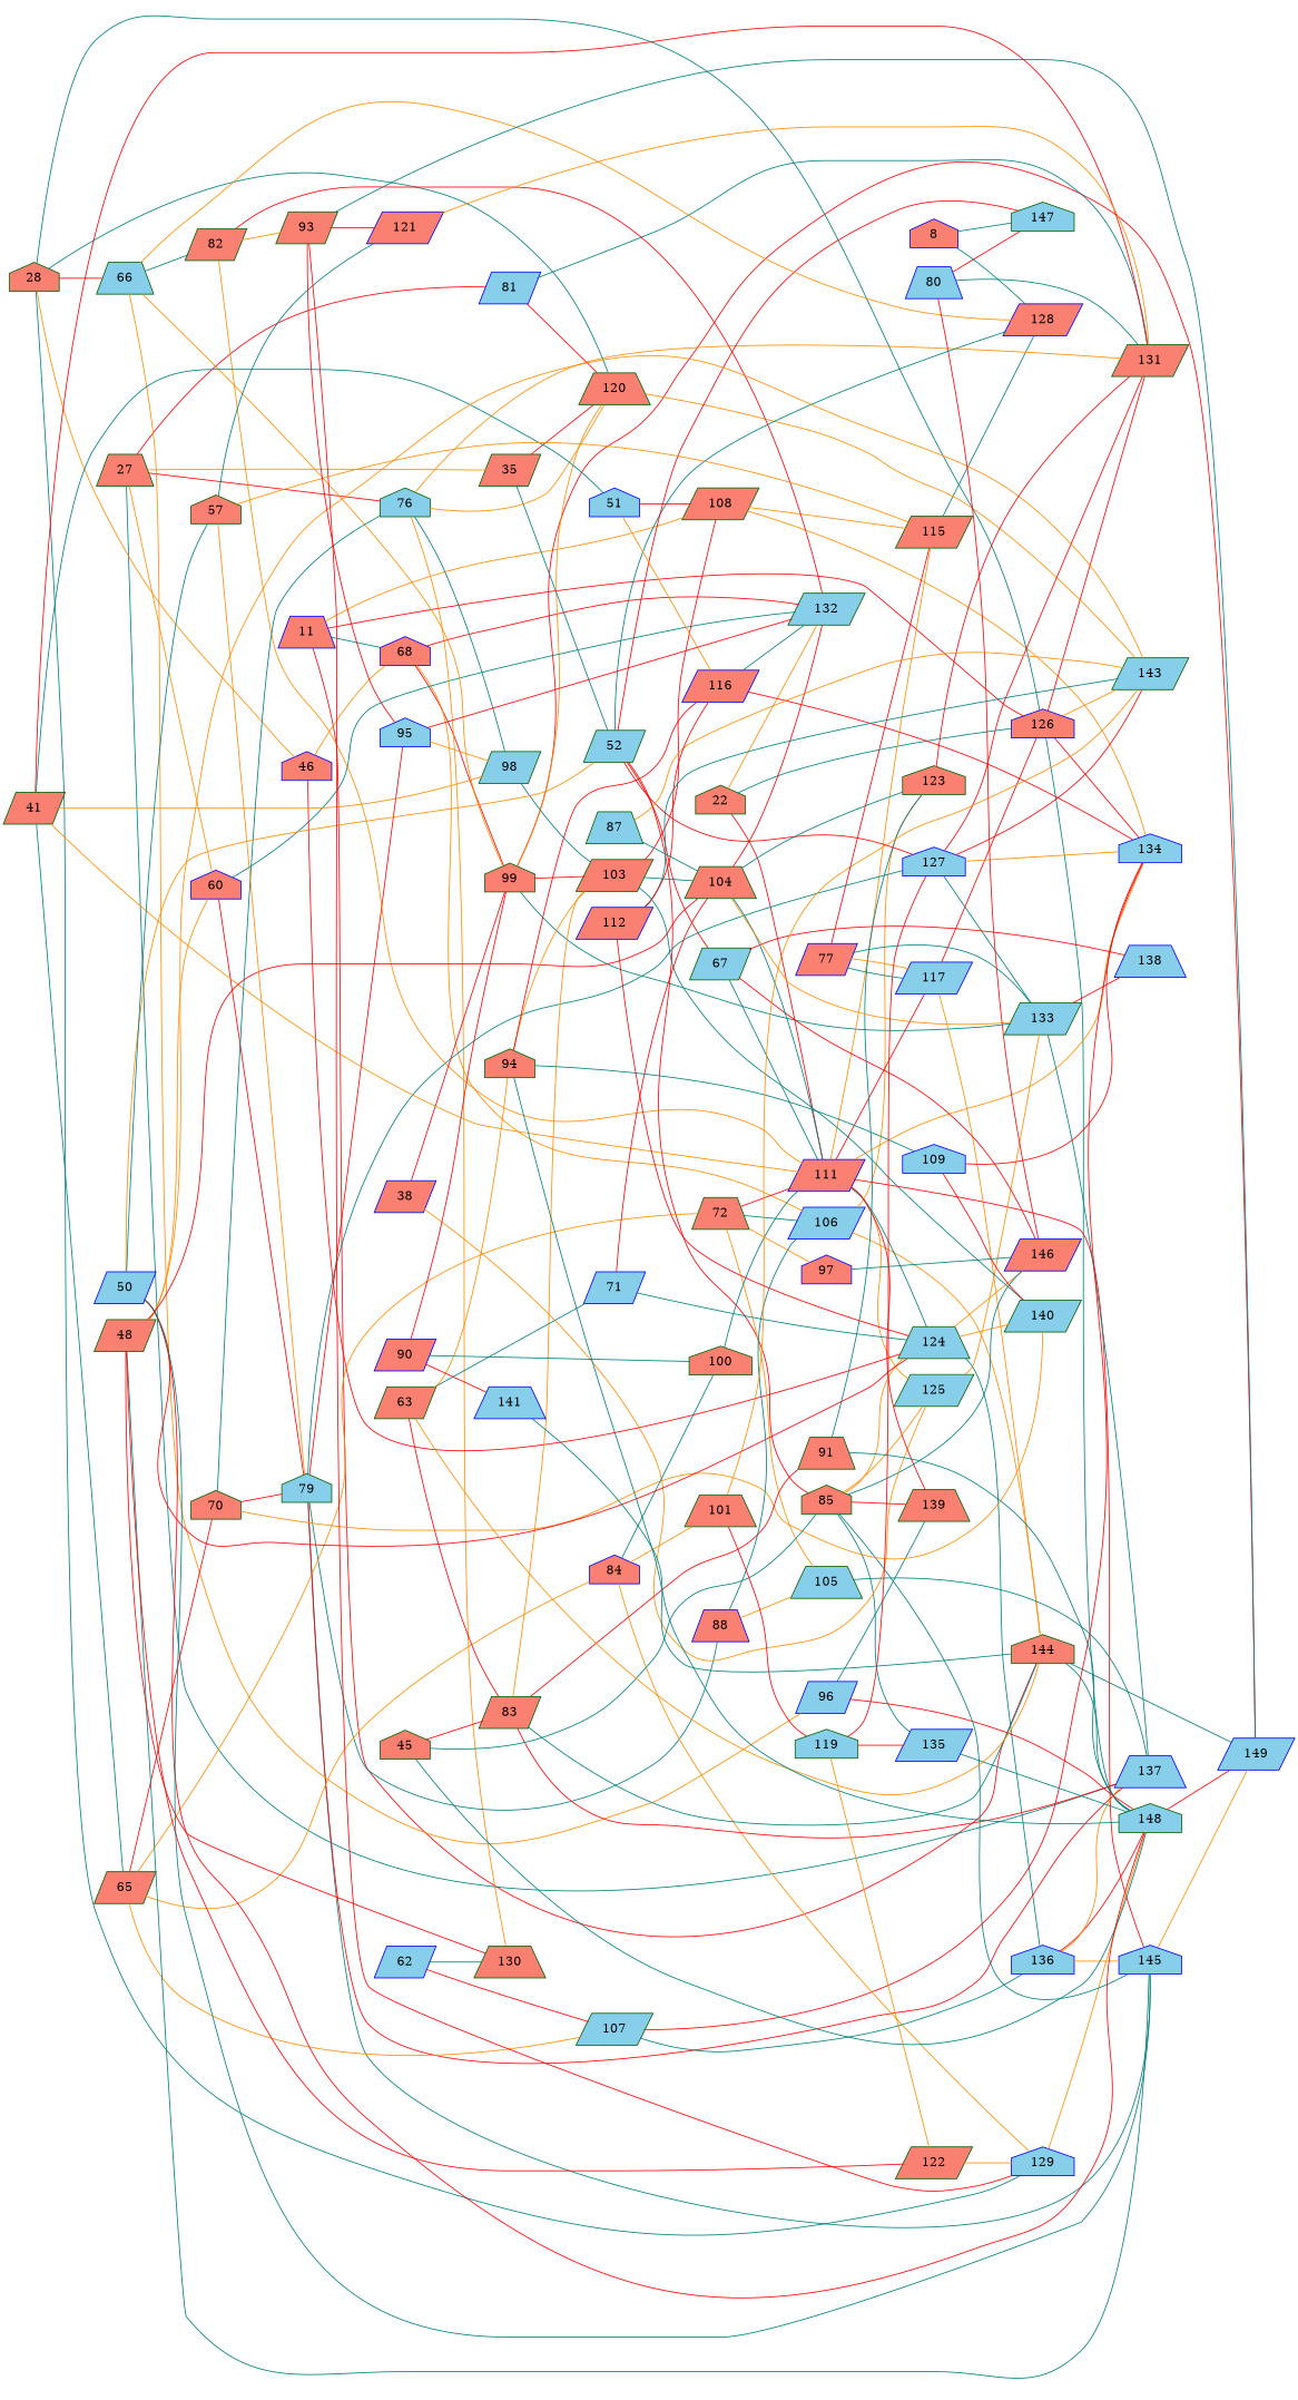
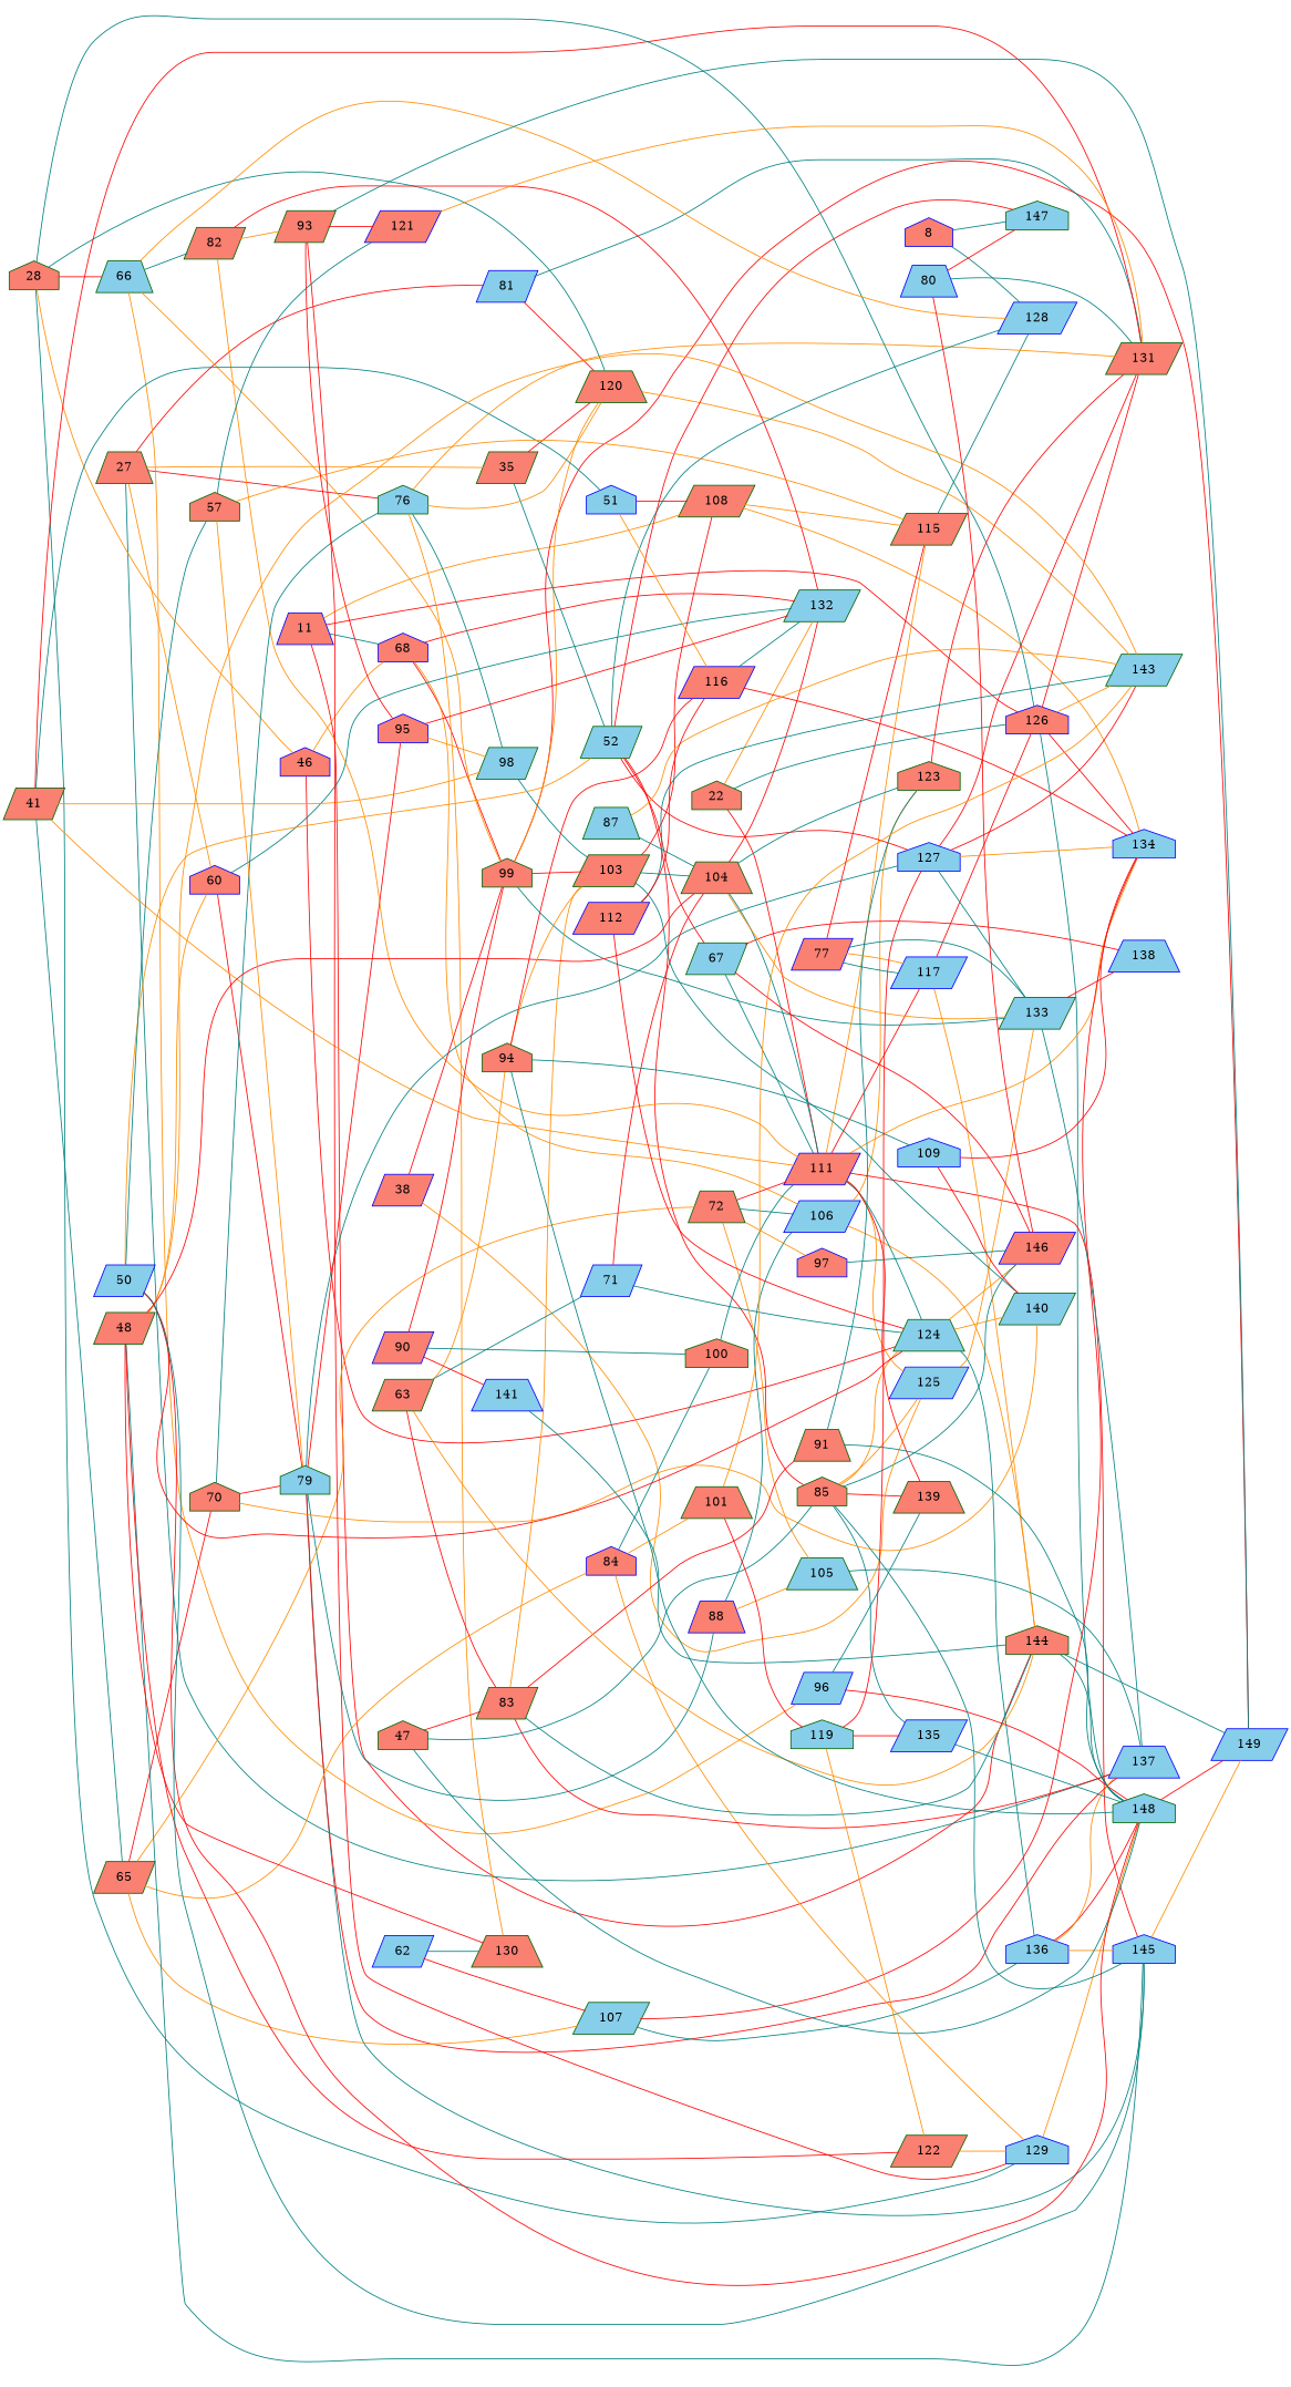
  graph {
    rankdir=LR
    node [color=darkgreen fillcolor=salmon shape=parallelogram style=filled]
    edge [color=red]
    8 [color=blue shape=house]
-   128 [color=blue]
+   128 [color=blue fillcolor=skyblue]
    147 [fillcolor=skyblue shape=house]
    11 [color=blue shape=trapezium]
    68 [color=blue shape=house]
    108 [super="+74"]
    126 [color=blue shape=house super="+45"]
    144 [shape=house super="+49"]
    132 [fillcolor=skyblue super="+118"]
    99 [shape=house super="+75"]
    106 [color=blue fillcolor=skyblue super="+29"]
    115 [super="+114"]
    134 [color=blue fillcolor=skyblue shape=house super="+102"]
    131 [super="+64+61"]
    148 [fillcolor=skyblue shape=house super="+110"]
    143 [fillcolor=skyblue super="+113"]
    149 [color=blue fillcolor=skyblue super="+142"]
    22 [shape=house super="+19"]
    111 [color=blue super="+31+59"]
-   125 [fillcolor=skyblue]
+   125 [color=blue fillcolor=skyblue]
    124 [fillcolor=skyblue shape=trapezium super="+26+25+89"]
    145 [color=blue fillcolor=skyblue shape=house super="+86"]
    117 [color=blue fillcolor=skyblue super="+40"]
    139 [shape=trapezium]
    27 [shape=trapezium]
    35
    60 [color=blue shape=house]
    76 [fillcolor=skyblue shape=house super="+56"]
    81 [color=blue fillcolor=skyblue]
    137 [color=blue fillcolor=skyblue shape=trapezium super="+92"]
    120 [shape=trapezium super="+3+78"]
    52 [fillcolor=skyblue super="+10"]
    79 [fillcolor=skyblue shape=house super="+23"]
    98 [fillcolor=skyblue]
    130 [shape=trapezium]
    28 [shape=house]
    46 [color=blue shape=house]
    66 [fillcolor=skyblue shape=trapezium super="+58"]
    129 [color=blue fillcolor=skyblue shape=house super="+5"]
    82
    96 [color=blue fillcolor=skyblue]
    85 [shape=house super="+6+73+53"]
    67 [fillcolor=skyblue]
    127 [color=blue fillcolor=skyblue shape=house super="+44+42+12"]
    133 [fillcolor=skyblue super="+37"]
    103 [super="+17+39"]
    38 [color=blue]
    41
    51 [color=blue fillcolor=skyblue shape=house]
    65 [super="+18"]
    116 [color=blue super="+32"]
    107 [fillcolor=skyblue]
    70 [shape=house]
    72 [shape=trapezium]
    84 [color=blue shape=house]
    146 [color=blue super="+55"]
    140 [fillcolor=skyblue]
    136 [color=blue fillcolor=skyblue shape=house super="+69"]
    83 [super="+9"]
    91 [shape=trapezium]
-   47 [shape=house label=45]
+   47 [shape=house]
    135 [color=blue fillcolor=skyblue super="+30"]
    48 [super="+33"]
    104 [shape=trapezium super="+14+21"]
    122
    123 [shape=house]
    50 [color=blue fillcolor=skyblue super="+7"]
    57 [shape=house]
    121 [color=blue super="+54"]
    138 [color=blue fillcolor=skyblue shape=trapezium]
    88 [color=blue shape=trapezium super="+4"]
-   95 [color=blue fillcolor=skyblue shape=house]
+   95 [color=blue shape=house]
    62 [color=blue fillcolor=skyblue]
    63
    71 [color=blue fillcolor=skyblue]
    94 [shape=house]
    109 [color=blue fillcolor=skyblue shape=house]
    97 [color=blue shape=house]
    105 [fillcolor=skyblue shape=trapezium]
    100 [shape=house]
    101 [shape=trapezium]
    93
    77 [color=blue]
    80 [color=blue fillcolor=skyblue shape=trapezium]
    119 [fillcolor=skyblue shape=house]
    87 [fillcolor=skyblue shape=trapezium]
    90 [color=blue]
    141 [color=blue fillcolor=skyblue shape=trapezium]
    112 [color=blue]
    8 -- 128 [color=teal]
    8 -- 147 [color=teal]
    11 -- 68 [color=teal]
    11 -- 108 [color=darkorange weight=2]
    11 -- 126
    11 -- 144 [weight=2]
    68 -- 132 [weight=2]
    68 -- 99 [weight=2]
    68 -- 106 [color=darkorange]
    108 -- 115 [color=darkorange]
    108 -- 134 [color=darkorange]
    126 -- 134 [weight=2]
    126 -- 131
    126 -- 148 [color=teal weight=2]
    126 -- 143 [color=darkorange]
    144 -- 148 [color=teal]
    144 -- 149 [color=teal]
    99 -- 149
    99 -- 120 [color=darkorange]
    99 -- 133 [color=teal]
    99 -- 103
    106 -- 144 [color=darkorange]
    106 -- 123 [color=darkorange]
    115 -- 128 [color=teal]
    148 -- 149
    22 -- 126 [color=teal]
    22 -- 132 [color=darkorange]
    22 -- 111
    111 -- 115 [color=darkorange]
    111 -- 134 [color=darkorange]
    111 -- 125 [color=darkorange]
    111 -- 124 [color=teal]
    111 -- 145 [weight=2]
    111 -- 117
    111 -- 139
    125 -- 133 [color=darkorange]
    124 -- 146 [color=darkorange weight=2]
    124 -- 140 [color=darkorange]
    124 -- 136 [color=teal]
    145 -- 149 [color=darkorange weight=2]
    117 -- 126
    117 -- 144 [color=darkorange]
    27 -- 35 [color=darkorange]
    27 -- 60 [color=darkorange]
    27 -- 76
    27 -- 81
    27 -- 137 [color=teal]
    35 -- 120
    35 -- 52 [color=teal]
    60 -- 132 [color=teal]
    60 -- 79
    76 -- 131 [color=darkorange]
    76 -- 120 [color=darkorange weight=2]
    76 -- 98 [color=teal]
    76 -- 130 [color=darkorange]
    81 -- 131 [color=teal]
    81 -- 120
    120 -- 143 [color=darkorange weight=2]
    52 -- 128 [color=teal]
    52 -- 147 [weight=2]
    52 -- 85
    52 -- 67 [weight=2]
    52 -- 127
    79 -- 145 [color=teal]
    79 -- 137 [weight=2]
    79 -- 127 [color=teal]
    79 -- 88 [color=teal]
    79 -- 95
    98 -- 103 [color=teal]
    28 -- 126 [color=teal]
    28 -- 120 [color=teal]
    28 -- 46 [color=darkorange]
    28 -- 66
    28 -- 129 [color=teal]
    46 -- 68 [color=darkorange]
    46 -- 124
    66 -- 128 [color=darkorange]
    66 -- 99 [color=darkorange]
    66 -- 82 [color=teal]
    66 -- 96 [color=darkorange]
    129 -- 148 [color=darkorange]
    82 -- 132
    82 -- 111 [color=darkorange]
    82 -- 93 [color=darkorange]
    96 -- 148
    96 -- 139 [color=teal]
    85 -- 125 [color=darkorange weight=2]
    85 -- 124 [color=darkorange weight=3]
    85 -- 145 [color=teal]
    85 -- 139
    85 -- 146 [color=teal]
    85 -- 135 [color=teal]
    67 -- 111 [color=teal]
    67 -- 146 [weight=2]
    67 -- 138
    127 -- 134 [color=darkorange]
    127 -- 131 [weight=2]
    127 -- 143 [weight=2]
    127 -- 133 [color=teal]
    133 -- 137 [color=teal]
    133 -- 138
    103 -- 108 [weight=2]
    103 -- 140 [color=teal]
    103 -- 104 [color=teal]
    38 -- 99
    38 -- 125 [color=darkorange]
    41 -- 131
    41 -- 111 [color=darkorange]
    41 -- 98 [color=darkorange]
    41 -- 51 [color=teal]
    41 -- 65 [color=teal]
    51 -- 108
    51 -- 116 [color=darkorange]
    65 -- 107 [color=darkorange]
    65 -- 70
    65 -- 72 [color=darkorange]
    65 -- 84 [color=darkorange]
    116 -- 132 [color=teal]
    116 -- 134
    107 -- 134
    107 -- 136 [color=teal]
    70 -- 76 [color=teal]
    70 -- 79
    70 -- 140 [color=darkorange]
    72 -- 106 [color=teal]
    72 -- 111
    72 -- 97 [color=darkorange]
    72 -- 105 [color=darkorange]
    84 -- 129 [color=darkorange]
    84 -- 100 [color=teal]
    84 -- 101 [color=darkorange]
    136 -- 148
    136 -- 145 [color=darkorange]
    136 -- 137 [color=darkorange]
    83 -- 144 [color=teal]
    83 -- 137
    83 -- 103 [color=darkorange]
    83 -- 91
    91 -- 148 [color=teal]
    91 -- 123 [color=teal]
    47 -- 148 [color=teal]
    47 -- 85 [color=teal]
    47 -- 83
    135 -- 148 [color=teal]
    48 -- 143 [color=darkorange]
    48 -- 145 [color=teal]
    48 -- 60 [color=darkorange]
    48 -- 130
    48 -- 104 [weight=2]
    48 -- 122
    104 -- 132
    104 -- 111 [color=teal weight=2]
    104 -- 133 [color=darkorange]
    104 -- 123 [color=teal]
    122 -- 129 [color=darkorange]
    123 -- 131
    50 -- 148
    50 -- 124
    50 -- 145 [color=teal]
    50 -- 52 [color=darkorange]
    50 -- 57 [color=teal]
    57 -- 115 [color=darkorange weight=2]
    57 -- 79 [color=darkorange]
    57 -- 121 [color=teal]
    121 -- 131 [color=darkorange]
    88 -- 106 [color=teal]
    88 -- 105 [color=darkorange]
    95 -- 132
    95 -- 98 [color=darkorange]
    62 -- 130 [color=teal]
    62 -- 107
    63 -- 144 [color=darkorange]
    63 -- 83 [weight=2]
    63 -- 71 [color=teal]
    63 -- 94 [color=darkorange]
    71 -- 124 [color=teal]
    71 -- 104
    94 -- 148 [color=teal]
    94 -- 103 [color=darkorange]
    94 -- 116
    94 -- 109 [color=teal]
    109 -- 134
    109 -- 140
    97 -- 146 [color=teal]
    105 -- 137 [color=teal]
    100 -- 111 [color=teal]
    101 -- 143 [color=darkorange]
    101 -- 119
    93 -- 149 [color=teal]
    93 -- 129
    93 -- 121
    93 -- 95
    77 -- 115
    77 -- 117 [color=teal]
    77 -- 117 [color=darkorange]
    77 -- 133 [color=teal]
    80 -- 147
    80 -- 131 [color=teal]
    80 -- 146 [weight=2]
    119 -- 127
    119 -- 135
    119 -- 122 [color=darkorange]
    87 -- 143 [color=darkorange]
    87 -- 104 [color=teal]
    90 -- 99
    90 -- 100 [color=teal]
    90 -- 141
    141 -- 144 [color=teal]
    112 -- 143 [color=teal]
    112 -- 124
    112 -- 116
  }
